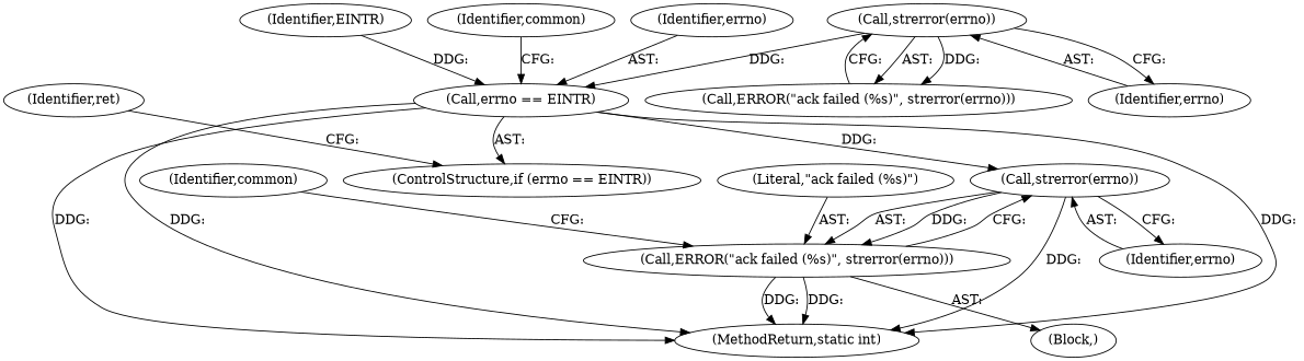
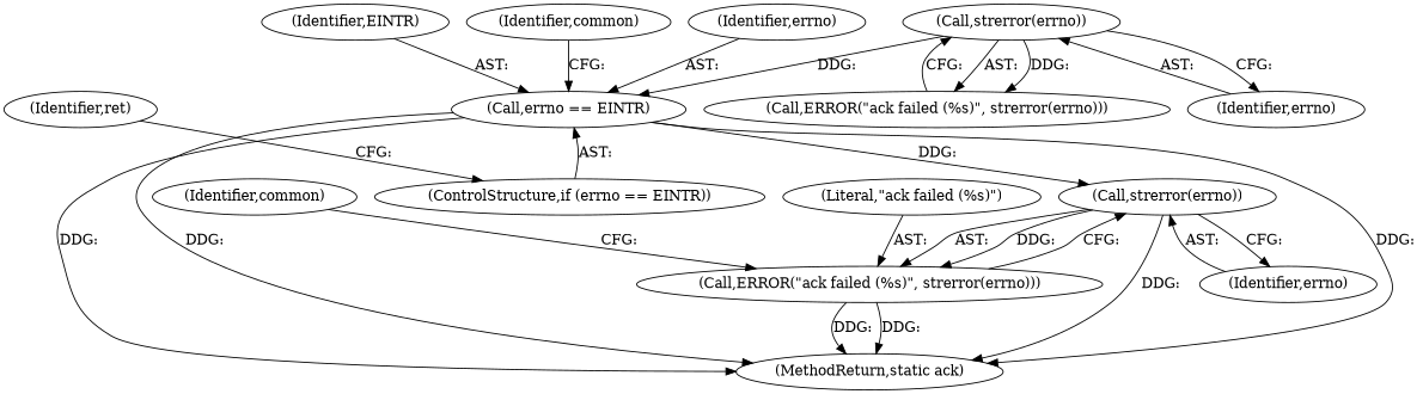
  digraph {
    n1 [label="(Call,strerror(errno))"]
    n2 [label="(Call,ERROR(\"ack failed (%s)\", strerror(errno)))"]
    n3 [label="(Identifier,errno)"]
-   n4 [label="(MethodReturn,static int)"]
-   n5 [label="(Block,)"]
+   n4 [label="(MethodReturn,static ack)"]
    n6 [label="(Call,errno == EINTR)"]
    n7 [label="(ControlStructure,if (errno == EINTR))"]
    n8 [label="(Identifier,EINTR)"]
    n9 [label="(Call,strerror(errno))"]
    n10 [label="(Identifier,errno)"]
    n11 [label="(Call,ERROR(\"ack failed (%s)\", strerror(errno)))"]
    n12 [label="(Identifier,ret)"]
    n13 [label="(Identifier,common)"]
    n14 [label="(Identifier,common)"]
    n15 [label="(Identifier,errno)"]
    n16 [label="(Literal,\"ack failed (%s)\")"]
    n1 -> n2 [label="AST: "]
    n1 -> n2 [label="DDG: "]
    n1 -> n3 [label="CFG: "]
    n1 -> n4 [label="DDG: "]
    n2 -> n1 [label="CFG: "]
    n2 -> n4 [label="DDG: "]
    n2 -> n4 [label="DDG: "]
-   n2 -> n5 [label="AST: "]
    n3 -> n1 [label="AST: "]
    n6 -> n1 [label="DDG: "]
    n6 -> n4 [label="DDG: "]
    n6 -> n4 [label="DDG: "]
    n6 -> n4 [label="DDG: "]
-   n6 -> n7 [label="AST: "]
-   n8 -> n6 [label="DDG: "]
+   n7 -> n6 [label="AST: "]
+   n8 -> n6 [label="AST: "]
    n9 -> n6 [label="DDG: "]
    n9 -> n10 [label="CFG: "]
    n9 -> n11 [label="AST: "]
    n9 -> n11 [label="DDG: "]
    n10 -> n9 [label="AST: "]
    n11 -> n9 [label="CFG: "]
    n12 -> n7 [label="CFG: "]
    n13 -> n6 [label="CFG: "]
    n14 -> n2 [label="CFG: "]
    n15 -> n6 [label="AST: "]
    n16 -> n2 [label="AST: "]
  }
